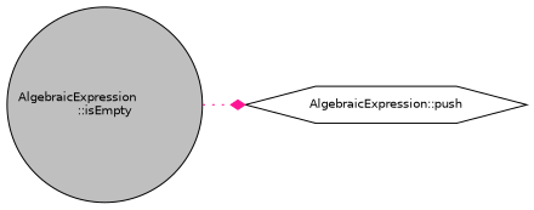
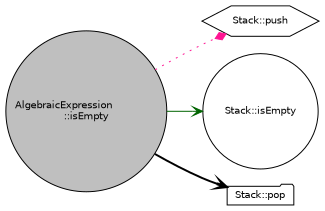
  digraph {
    rankdir=LR
    node [color=black fillcolor=white fontname=Helvetica fontsize=10 shape=circle style=filled]
    edge [arrowhead=vee fontname=Helvetica fontsize=10 labelfontname=Helvetica labelfontsize=10]
    n1 [fillcolor=grey75 fontcolor=black height=0.2 label="AlgebraicExpression\l::isEmpty" width=0.4]
-   n2 [height=0.2 label="AlgebraicExpression::push" shape=hexagon width=0.4]
+   n2 [height=0.2 label="Stack::push" shape=hexagon width=0.4]
+   n3 [height=0.2 label="Stack::isEmpty" width=0.4]
+   n4 [height=0.2 label="Stack::pop" shape=folder width=0.4]
    n1 -> n2 [arrowhead=diamond color=deeppink style=dotted]
+   n1 -> n3 [color=darkgreen style=solid]
+   n1 -> n4 [color=black style=bold]
  }
